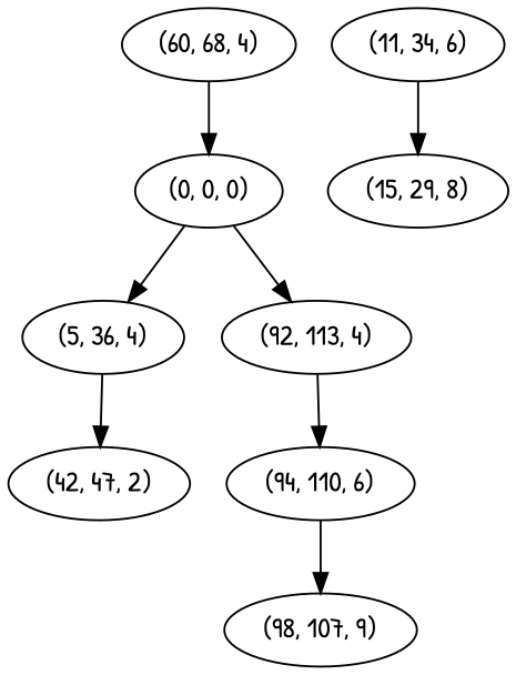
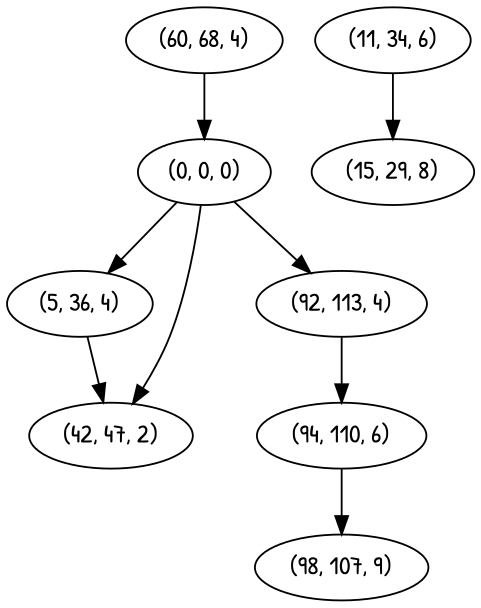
  digraph {
    fontname="Patrick Hand"
    node [fontname="Patrick Hand"]
    edge [fontname="Patrick Hand"]
    "(0, 0, 0)"
    "(5, 36, 4)"
    "(42, 47, 2)"
    "(92, 113, 4)"
    "(60, 68, 4)"
    "(94, 110, 6)"
    "(11, 34, 6)"
    "(15, 29, 8)"
    "(98, 107, 9)"
    "(0, 0, 0)" -> "(5, 36, 4)"
+   "(0, 0, 0)" -> "(42, 47, 2)"
    "(0, 0, 0)" -> "(92, 113, 4)"
    "(5, 36, 4)" -> "(42, 47, 2)"
    "(92, 113, 4)" -> "(94, 110, 6)"
    "(60, 68, 4)" -> "(0, 0, 0)"
    "(94, 110, 6)" -> "(98, 107, 9)"
    "(11, 34, 6)" -> "(15, 29, 8)"
  }
